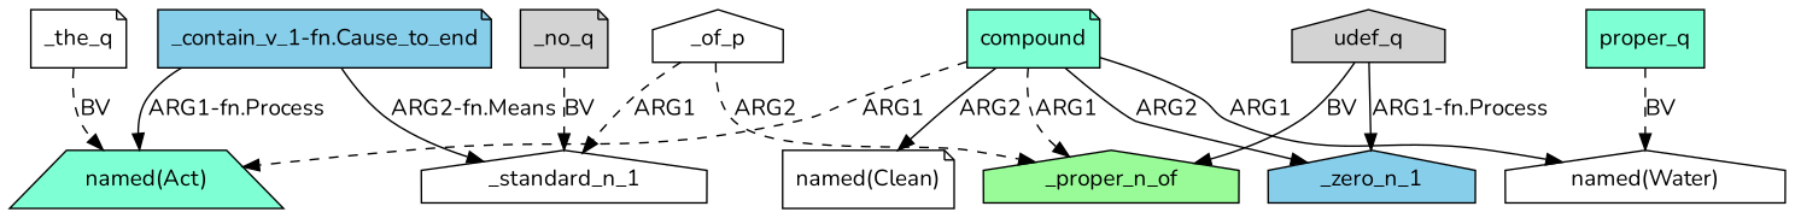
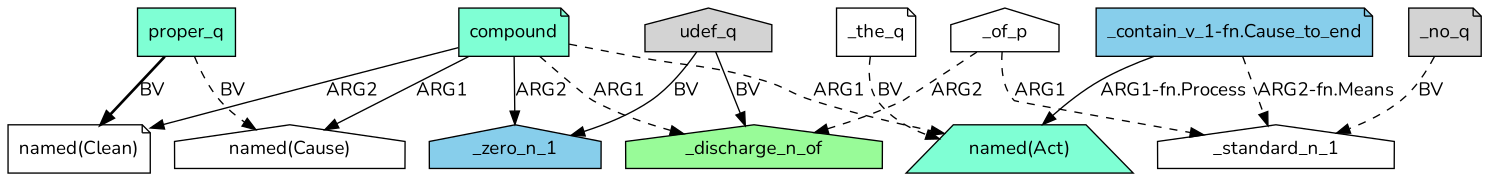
  digraph {
    fontname=Nunito
    node [fillcolor=white fontname=Nunito shape=house style=filled]
    edge [fontname=Nunito style=solid]
    compound [fillcolor=aquamarine shape=note]
    "named(Clean)" [shape=note]
    "named(Act)" [fillcolor=aquamarine shape=trapezium]
-   _discharge_n_of [fillcolor=palegreen label=_proper_n_of]
-   "named(Water)"
+   _discharge_n_of [fillcolor=palegreen]
+   "named(Water)" [label="named(Cause)"]
    _zero_n_1 [fillcolor=skyblue]
    proper_q [fillcolor=aquamarine shape=box]
    _standard_n_1
    _of_p
    udef_q [fillcolor=lightgrey]
    "_contain_v_1-fn.Cause_to_end" [fillcolor=skyblue shape=note]
    _no_q [fillcolor=lightgrey shape=note]
    _the_q [shape=note]
    compound -> "named(Clean)" [label=ARG2]
    compound -> "named(Act)" [label=ARG1 style=dashed]
    compound -> _discharge_n_of [label=ARG1 style=dashed]
    compound -> "named(Water)" [label=ARG1]
    compound -> _zero_n_1 [label=ARG2]
+   proper_q -> "named(Clean)" [label=BV style=bold]
    proper_q -> "named(Water)" [label=BV style=dashed]
    _of_p -> _discharge_n_of [label=ARG2 style=dashed]
    _of_p -> _standard_n_1 [label=ARG1 style=dashed]
    udef_q -> _discharge_n_of [label=BV]
-   udef_q -> _zero_n_1 [label="ARG1-fn.Process"]
+   udef_q -> _zero_n_1 [label=BV]
    "_contain_v_1-fn.Cause_to_end" -> "named(Act)" [label="ARG1-fn.Process"]
-   "_contain_v_1-fn.Cause_to_end" -> _standard_n_1 [label="ARG2-fn.Means"]
+   "_contain_v_1-fn.Cause_to_end" -> _standard_n_1 [label="ARG2-fn.Means" style=dashed]
    _no_q -> _standard_n_1 [label=BV style=dashed]
    _the_q -> "named(Act)" [label=BV style=dashed]
  }
